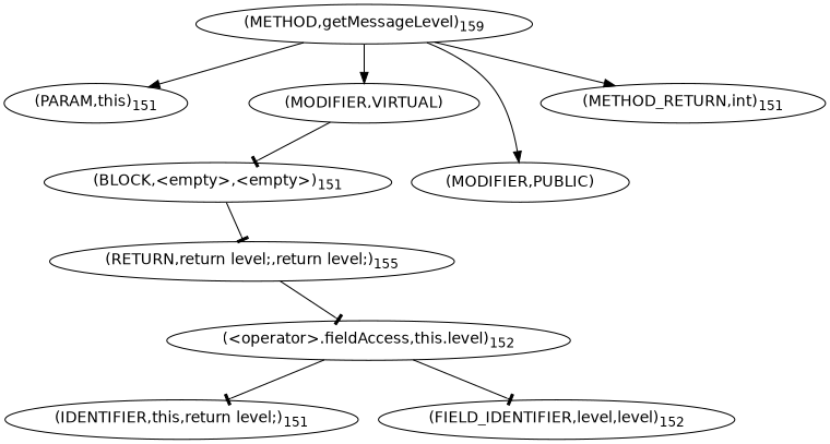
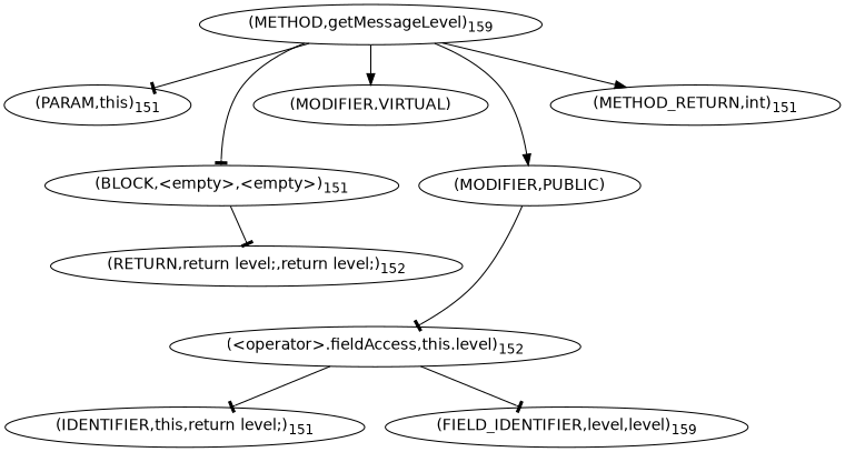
  digraph {
    fontname="DejaVu Sans"
    node [fontname="DejaVu Sans"]
    edge [arrowhead=tee fontname="DejaVu Sans"]
    n1 [label=<(METHOD,getMessageLevel)<SUB>159</SUB>>]
    n2 [label=<(PARAM,this)<SUB>151</SUB>>]
    n3 [label=<(BLOCK,&lt;empty&gt;,&lt;empty&gt;)<SUB>151</SUB>>]
    n4 [label=<(MODIFIER,PUBLIC)>]
    n5 [label=<(MODIFIER,VIRTUAL)>]
    n6 [label=<(METHOD_RETURN,int)<SUB>151</SUB>>]
-   n7 [label=<(RETURN,return level;,return level;)<SUB>155</SUB>>]
+   n7 [label=<(RETURN,return level;,return level;)<SUB>152</SUB>>]
    n8 [label=<(&lt;operator&gt;.fieldAccess,this.level)<SUB>152</SUB>>]
    n9 [label=<(IDENTIFIER,this,return level;)<SUB>151</SUB>>]
-   n10 [label=<(FIELD_IDENTIFIER,level,level)<SUB>152</SUB>>]
-   n1 -> n2 [arrowhead=normal]
-   n5 -> n3
+   n10 [label=<(FIELD_IDENTIFIER,level,level)<SUB>159</SUB>>]
+   n1 -> n2
+   n1 -> n3
    n1 -> n4 [arrowhead=normal]
    n1 -> n5 [arrowhead=normal]
    n1 -> n6 [arrowhead=normal]
    n3 -> n7
-   n7 -> n8
+   n4 -> n8
    n8 -> n9
    n8 -> n10
  }
